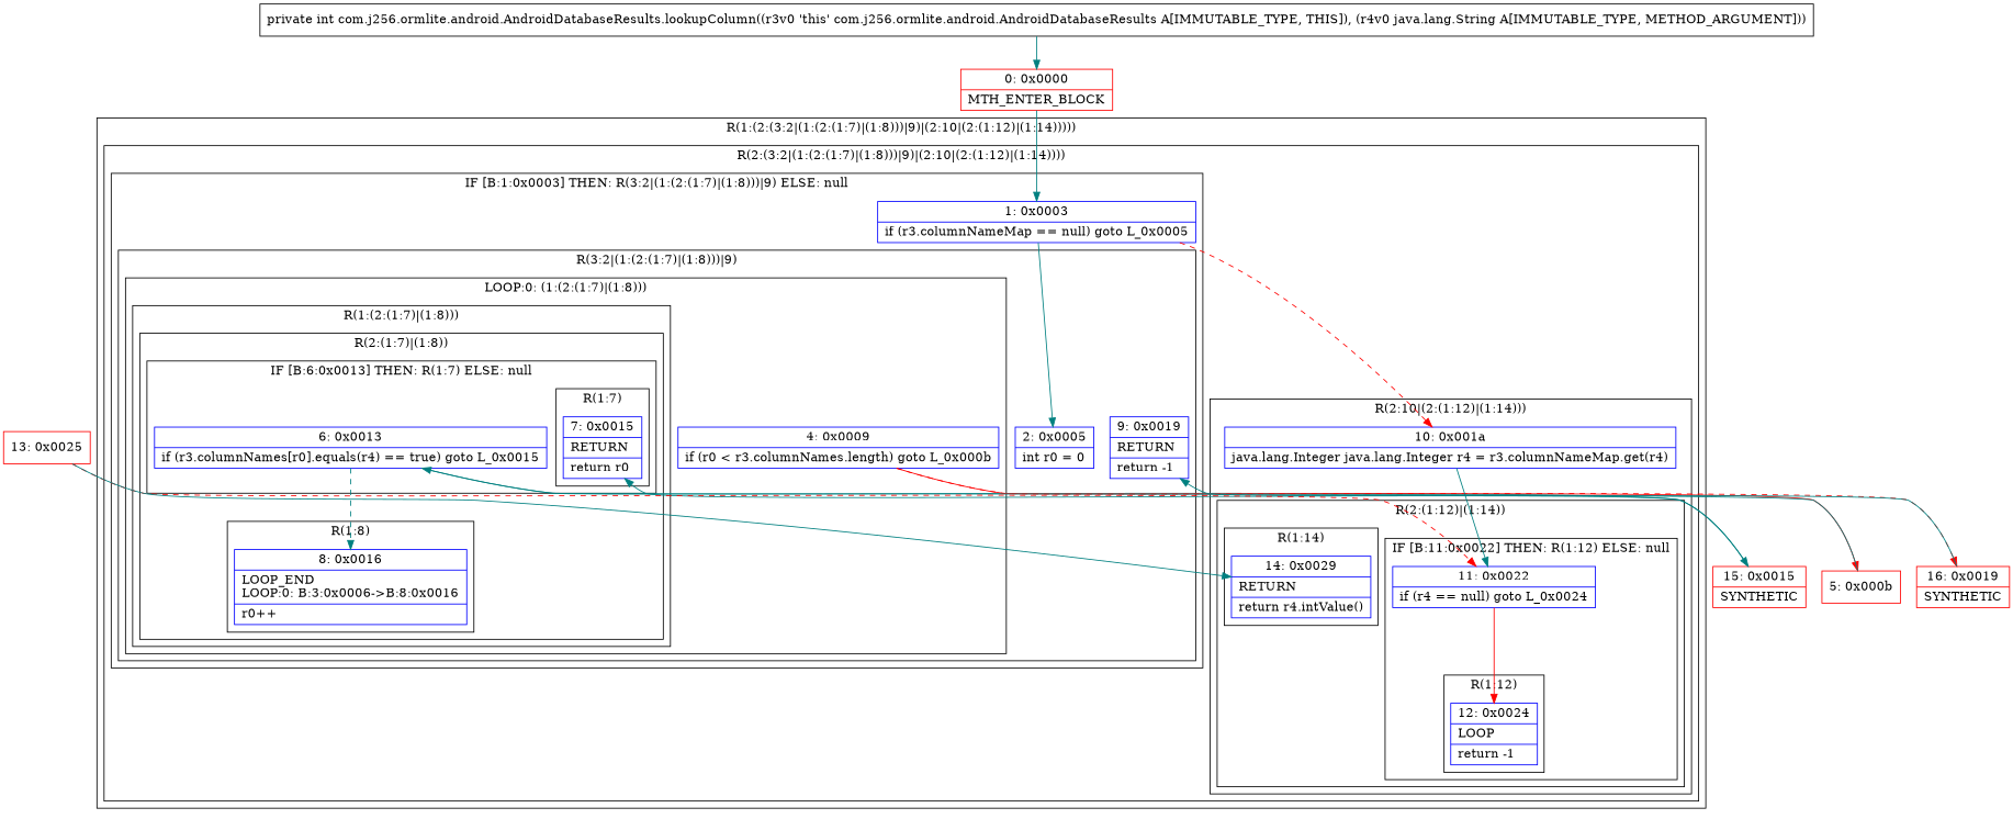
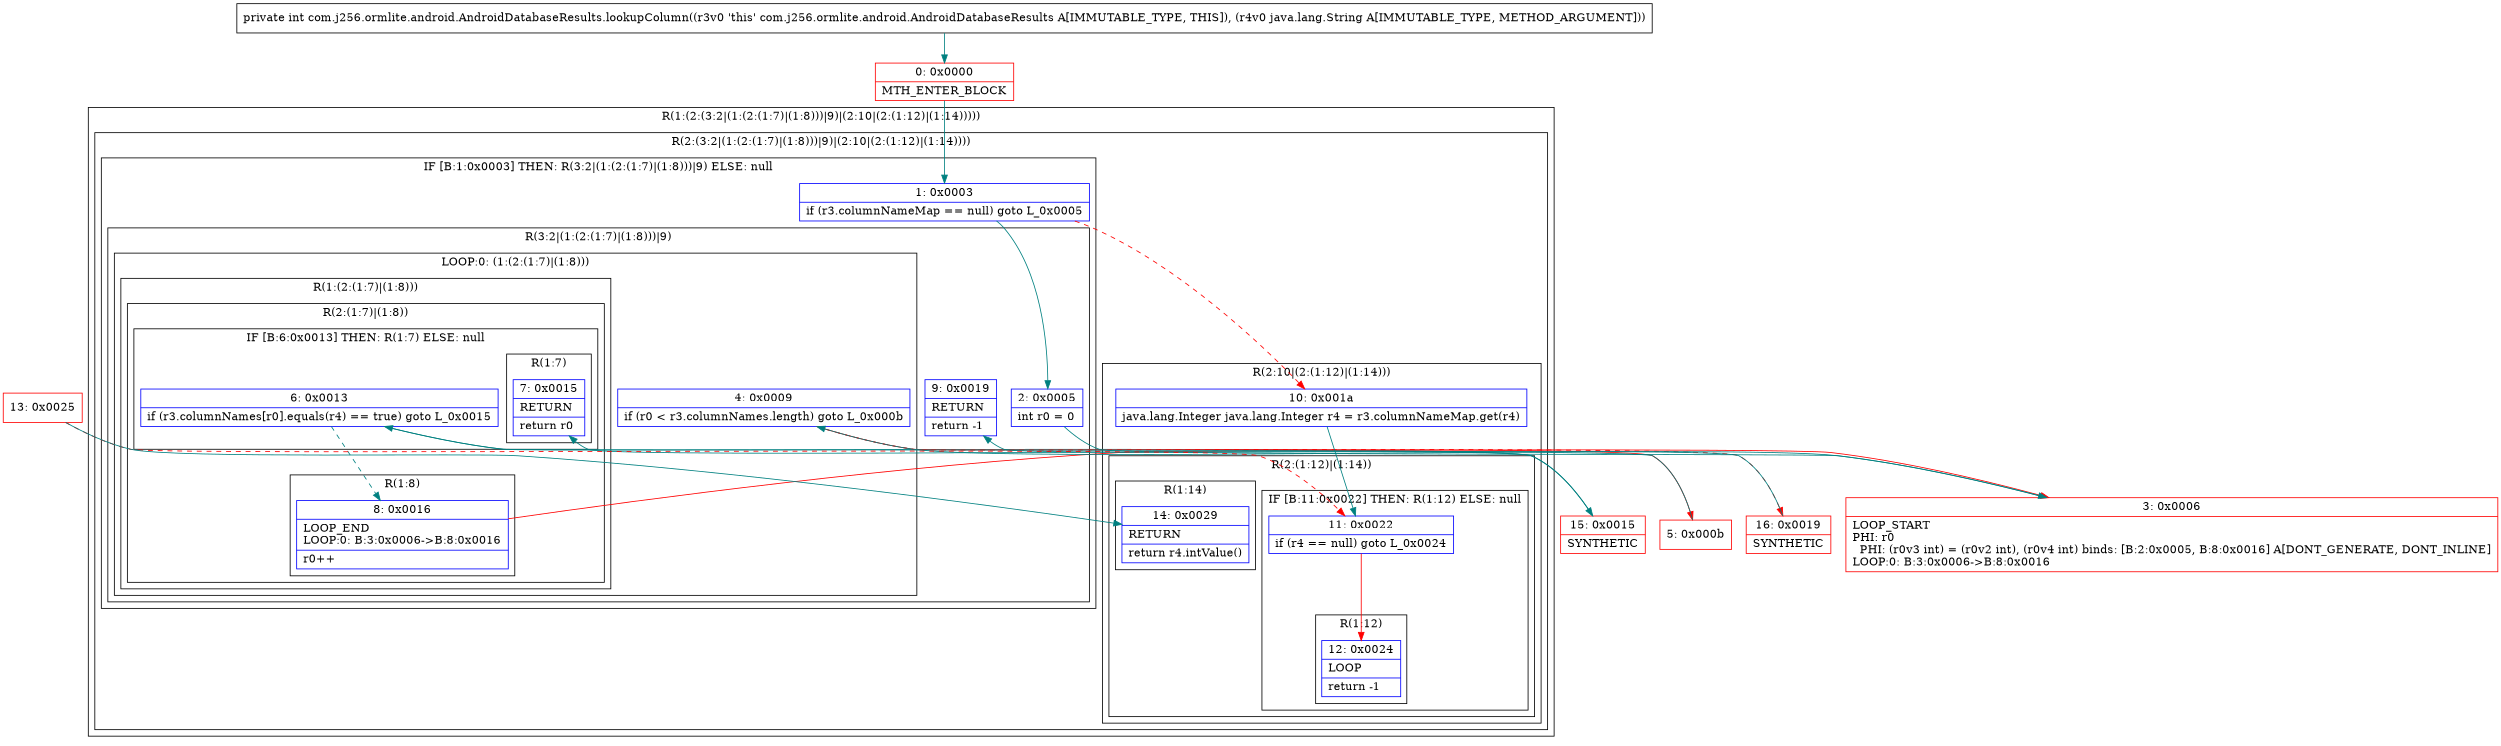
  digraph {
    node [color=blue shape=record]
    edge [color=teal]
    n1 [label="{7\:\ 0x0015|RETURN\l|return r0\l}"]
    n2 [label="{6\:\ 0x0013|if (r3.columnNames[r0].equals(r4) == true) goto L_0x0015\l}"]
    n3 [label="{8\:\ 0x0016|LOOP_END\lLOOP:0: B:3:0x0006\-\>B:8:0x0016\l|r0++\l}"]
    n4 [label="{4\:\ 0x0009|if (r0 \< r3.columnNames.length) goto L_0x000b\l}"]
    n5 [label="{2\:\ 0x0005|int r0 = 0\l}"]
    n6 [label="{9\:\ 0x0019|RETURN\l|return \-1\l}"]
    n7 [label="{1\:\ 0x0003|if (r3.columnNameMap == null) goto L_0x0005\l}"]
    n8 [label="{12\:\ 0x0024|LOOP\l|return \-1\l}"]
    n9 [label="{11\:\ 0x0022|if (r4 == null) goto L_0x0024\l}"]
    n10 [label="{14\:\ 0x0029|RETURN\l|return r4.intValue()\l}"]
    n11 [label="{10\:\ 0x001a|java.lang.Integer java.lang.Integer r4 = r3.columnNameMap.get(r4)\l}"]
    n12 [color=red label="{15\:\ 0x0015|SYNTHETIC\l}"]
+   n13 [color=red label="{3\:\ 0x0006|LOOP_START\lPHI: r0 \l  PHI: (r0v3 int) = (r0v2 int), (r0v4 int) binds: [B:2:0x0005, B:8:0x0016] A[DONT_GENERATE, DONT_INLINE]\lLOOP:0: B:3:0x0006\-\>B:8:0x0016\l}"]
    n14 [color=red label="{5\:\ 0x000b}"]
    n15 [color=red label="{16\:\ 0x0019|SYNTHETIC\l}"]
    n16 [color=red label="{13\:\ 0x0025}"]
    n17 [color=red label="{0\:\ 0x0000|MTH_ENTER_BLOCK\l}"]
    n18 [label="{private int com.j256.ormlite.android.AndroidDatabaseResults.lookupColumn((r3v0 'this' com.j256.ormlite.android.AndroidDatabaseResults A[IMMUTABLE_TYPE, THIS]), (r4v0 java.lang.String A[IMMUTABLE_TYPE, METHOD_ARGUMENT])) }" color=""]
    subgraph cluster_1 {
      label="R(1:(2:(3:2|(1:(2:(1:7)|(1:8)))|9)|(2:10|(2:(1:12)|(1:14)))))"
      subgraph cluster_2 {
        label="R(2:(3:2|(1:(2:(1:7)|(1:8)))|9)|(2:10|(2:(1:12)|(1:14))))"
        subgraph cluster_3 {
          label="IF [B:1:0x0003] THEN: R(3:2|(1:(2:(1:7)|(1:8)))|9) ELSE: null"
          n7
          subgraph cluster_4 {
            label="R(3:2|(1:(2:(1:7)|(1:8)))|9)"
            n5
            n6
            subgraph cluster_5 {
              label="LOOP:0: (1:(2:(1:7)|(1:8)))"
              n4
              subgraph cluster_6 {
                label="R(1:(2:(1:7)|(1:8)))"
                subgraph cluster_7 {
                  label="R(2:(1:7)|(1:8))"
                  subgraph cluster_8 {
                    label="IF [B:6:0x0013] THEN: R(1:7) ELSE: null"
                    n2
                    subgraph cluster_9 {
                      label="R(1:7)"
                      n1
                    }
                  }
                  subgraph cluster_10 {
                    label="R(1:8)"
                    n3
                  }
                }
              }
            }
          }
        }
        subgraph cluster_11 {
          label="R(2:10|(2:(1:12)|(1:14)))"
          n11
          subgraph cluster_12 {
            label="R(2:(1:12)|(1:14))"
            subgraph cluster_13 {
              label="IF [B:11:0x0022] THEN: R(1:12) ELSE: null"
              n9
              subgraph cluster_14 {
                label="R(1:12)"
                n8
              }
            }
            subgraph cluster_15 {
              label="R(1:14)"
              n10
            }
          }
        }
      }
    }
    n2 -> n3 [style=dashed]
    n2 -> n12
+   n3 -> n13 [color=red]
    n4 -> n14 [color=red]
    n4 -> n15 [color=red style=dashed]
+   n5 -> n13
    n7 -> n5
    n7 -> n11 [color=red style=dashed]
    n9 -> n8 [color=red]
    n11 -> n9
    n12 -> n1
+   n13 -> n4
    n14 -> n2
    n15 -> n6
    n16 -> n9 [color=red style=dashed]
    n16 -> n10
    n17 -> n7
    n18 -> n17
  }
